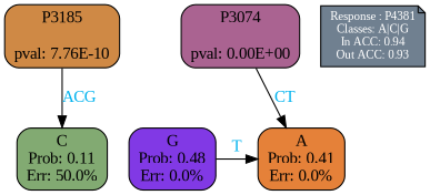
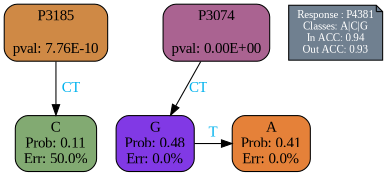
  digraph {
    fontname="Liberation Serif"
    ranksep=equally
    splines=polylines
    node [color=black fontname="Liberation Serif" shape=box style="filled, rounded"]
    edge [fontcolor=deepskyblue2 fontname="Liberation Serif"]
    n1 [fillcolor="#82aa72" label="C\nProb: 0.11\nErr: 50.0%"]
    n2 [fillcolor="#e58139" label="A\nProb: 0.41\nErr: 0.0%"]
    n3 [fillcolor="#8139e5" label="G\nProb: 0.48\nErr: 0.0%"]
    n4 [align=left fillcolor=slategray fontcolor=white fontsize=10 label="Response : P4381\nClasses: A|C|G\nIn ACC: 0.94\nOut ACC: 0.93\n" shape=note style=filled]
    n5 [fillcolor="#aa6391" label="P3074\n\npval: 0.00E+00"]
    n6 [fillcolor="#cf8945" label="P3185\n\npval: 7.76E-10"]
    subgraph sub_1 {
      rank=same
      n1
      n2
      n3
    }
    subgraph sub_2 {
      rank=same
      n4
      n5
    }
    n3 -> n2 [label=T]
-   n5 -> n2 [label=CT]
-   n6 -> n1 [label=ACG]
+   n5 -> n3 [label=CT]
+   n6 -> n1 [label=CT]
  }
